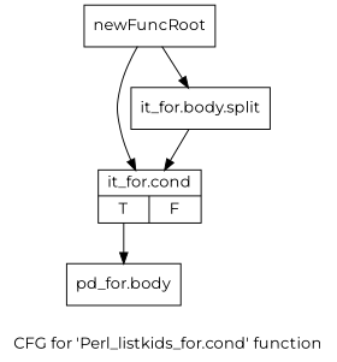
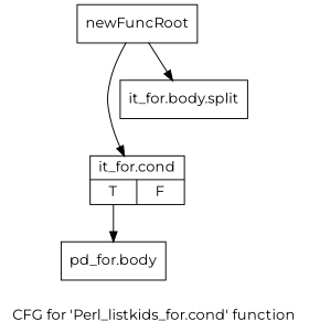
  digraph {
    fontname=Montserrat
    label="CFG for 'Perl_listkids_for.cond' function"
    node [fontname=Montserrat shape=record]
    edge [fontname=Montserrat]
    n1 [label="{newFuncRoot}"]
    n2 [label="{it_for.cond|{<s0>T|<s1>F}}"]
    n3 [label="{it_for.body.split}"]
    n4 [label="{pd_for.body}"]
    n1 -> n2
    n1 -> n3
    n2 -> n4 [tailport=s0]
-   n3 -> n2
  }
